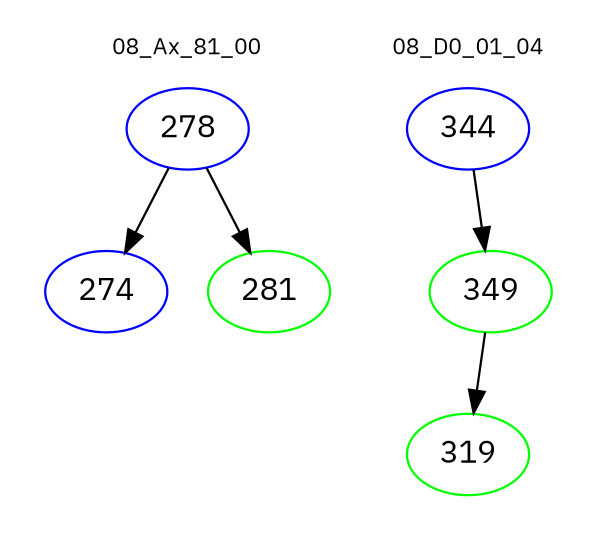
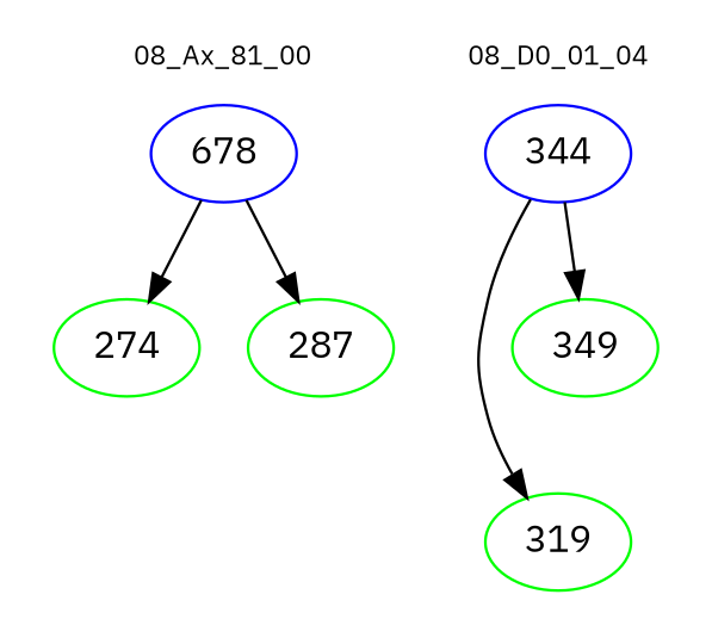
  digraph {
    fontname="IBM Plex Sans"
    node [color=green fontname="IBM Plex Sans"]
    edge [color=black fontname="IBM Plex Sans"]
-   n1 [color=blue label=278]
-   n2 [color=blue label=274]
-   n3 [label=281]
+   n1 [color=blue label=678]
+   n2 [label=274]
+   n3 [label=287]
    n4 [color=blue label=344]
    n5 [label=319]
    n6 [label=349]
    subgraph cluster_1 {
      color=white
      fontsize=10
      label="08_Ax_81_00"
      n1
      n2
      n3
    }
    subgraph cluster_2 {
      color=white
      fontsize=10
      label="08_D0_01_04"
      n4
      n5
      n6
    }
    n1 -> n2
    n1 -> n3
-   n6 -> n5
+   n4 -> n5
    n4 -> n6
  }
